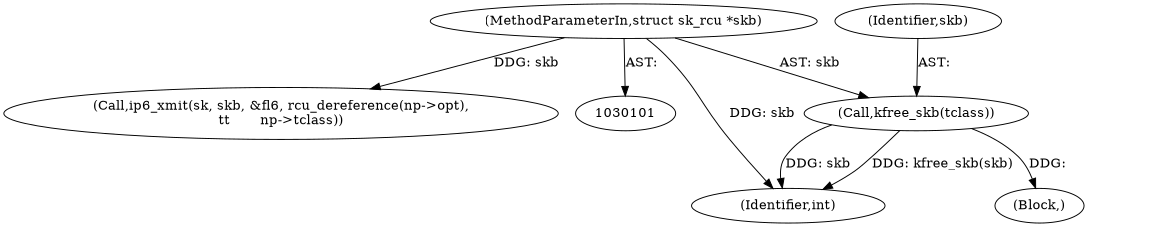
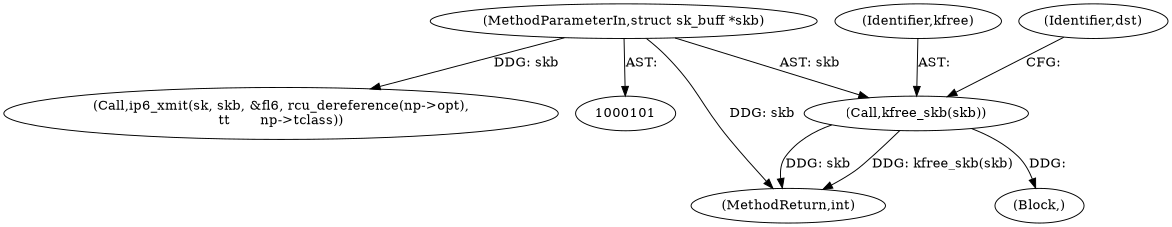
  digraph {
-   n1 [label="(Call,kfree_skb(tclass))"]
-   n2 [label="(Identifier,int)"]
+   n1 [label="(Call,kfree_skb(skb))"]
+   n2 [label="(MethodReturn,int)"]
    n3 [label="(Block,)"]
-   n4 [label="(Identifier,skb)"]
-   n5 [label="(MethodParameterIn,struct sk_rcu *skb)"]
+   n4 [label="(Identifier,kfree)"]
+   n5 [label="(MethodParameterIn,struct sk_buff *skb)"]
    n6 [label="(Call,ip6_xmit(sk, skb, &fl6, rcu_dereference(np->opt),\n\t\t       np->tclass))"]
-   1000101 [label=1030101]
+   1000101
+   n8 [label="(Identifier,dst)"]
    n1 -> n2 [label="DDG: kfree_skb(skb)"]
    n1 -> n2 [label="DDG: skb"]
    n1 -> n3 [label="DDG: "]
    n4 -> n1 [label="AST: "]
    n5 -> n1 [label="AST: skb"]
    n5 -> n2 [label="DDG: skb"]
    n5 -> n6 [label="DDG: skb"]
    n5 -> 1000101 [label="AST: "]
+   n8 -> n1 [label="CFG: "]
  }
